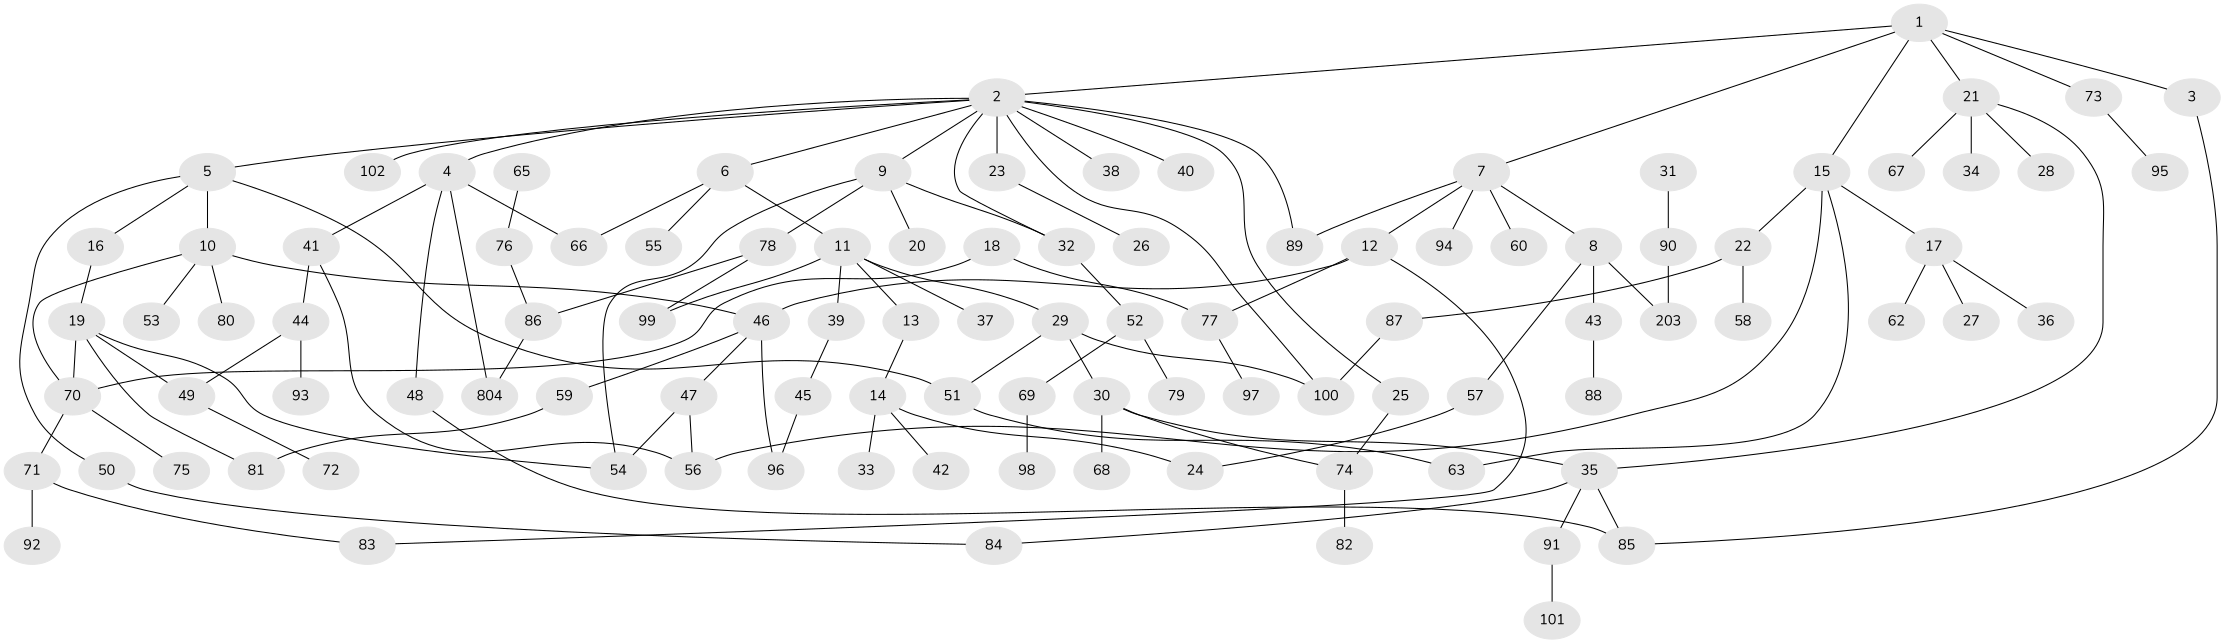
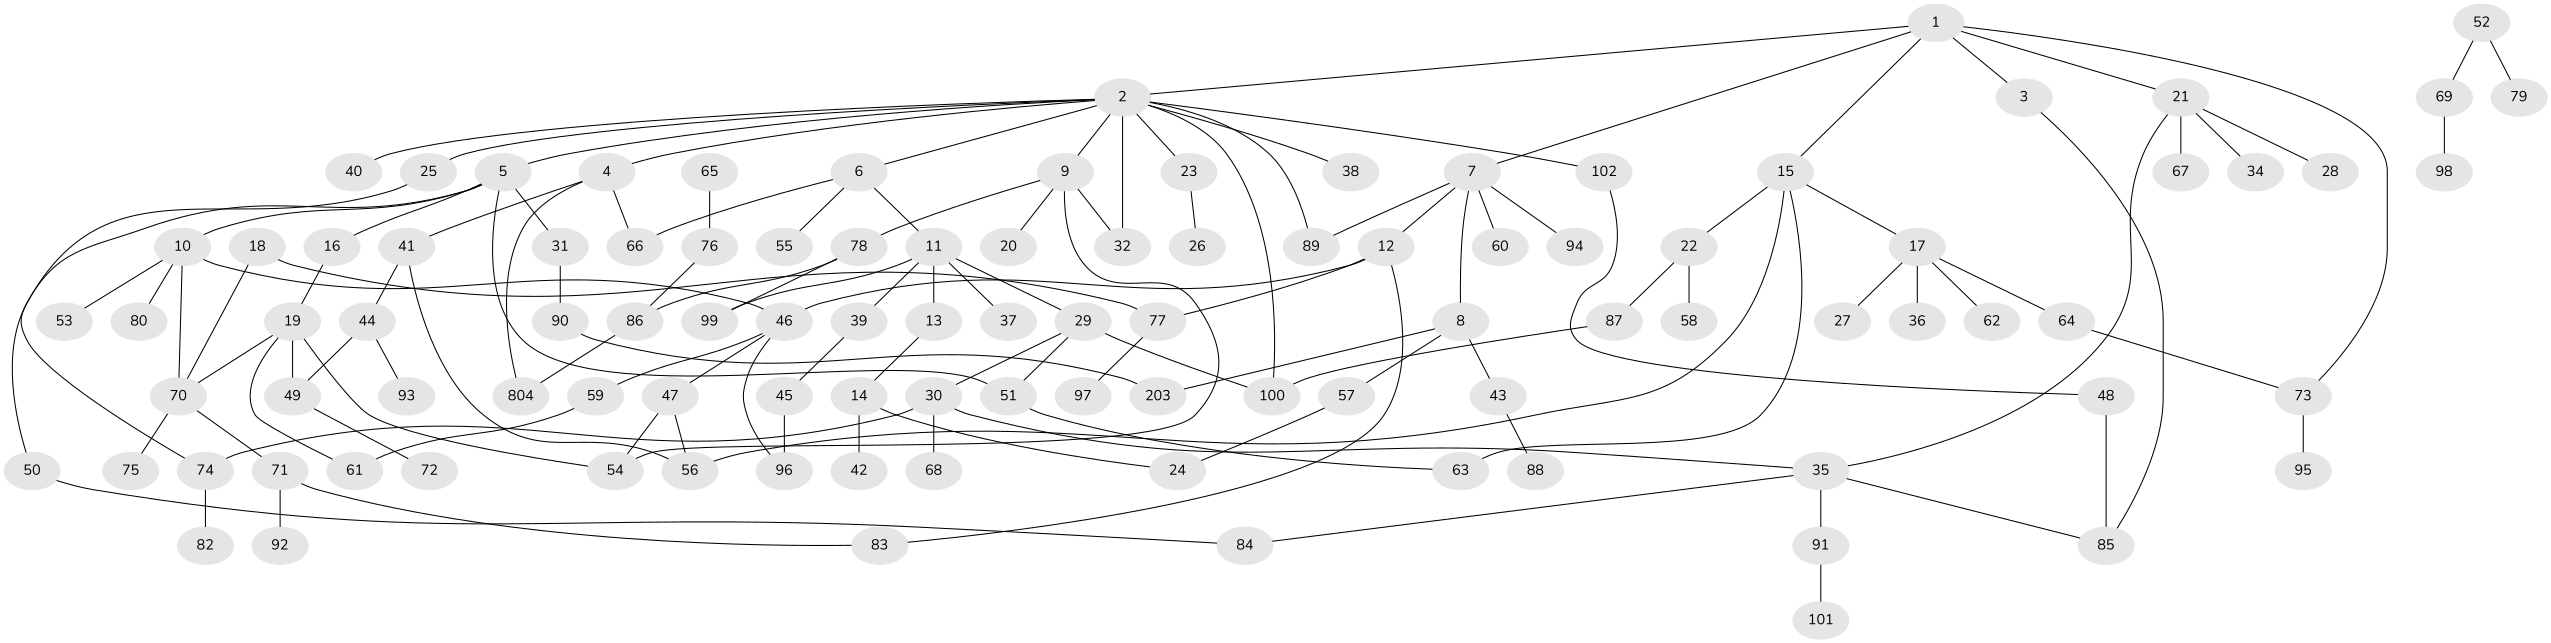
  graph {
    fontname=Nunito
    node [color=gray90 fontname=Nunito style=filled]
    edge [fontname=Nunito]
    1
    2
    3
    7
    15
    21
    73
    4
    5
    6
    9
    23
    25
    32
    38
    40
    89
    100
    102
    85
    8
    12
    60
    94
    17
    22
    56
    63
    34
    28
    35
    67
    95
    41
    48
    66
    n37 [label=804]
    10
    16
    31
    50
    51
    11
    55
    20
    54
    78
    26
    74
    52
    44
    53
    70
    80
    46
    19
    90
    84
    13
    29
    37
    39
    99
    43
    57
    n66 [label=203]
    77
    83
    88
    24
    86
    18
    75
    71
    14
    30
    45
    96
    47
    59
    97
-   33
    42
    27
    36
    62
+   64
    58
    87
    49
-   61 [label=81]
+   61
    72
    91
    82
    68
    69
    79
    65
    76
    101
    93
    98
    92
    1 -- 2
    1 -- 3
    1 -- 7
    1 -- 15
    1 -- 21
    1 -- 73
    2 -- 4
    2 -- 5
    2 -- 6
    2 -- 9
    2 -- 23
    2 -- 25
    2 -- 32
    2 -- 38
    2 -- 40
    2 -- 89
    2 -- 100
    2 -- 102
    3 -- 85
    7 -- 89
    7 -- 8
    7 -- 12
    7 -- 60
    7 -- 94
    15 -- 17
    15 -- 22
    15 -- 56
    15 -- 63
    21 -- 34
    21 -- 28
    21 -- 35
    21 -- 67
    73 -- 95
    4 -- 41
-   4 -- 48
+   102 -- 48
    4 -- 66
    4 -- n37
    5 -- 10
    5 -- 16
+   5 -- 31
    5 -- 50
    5 -- 51
    6 -- 66
    6 -- 11
    6 -- 55
    9 -- 32
    9 -- 20
    9 -- 54
    9 -- 78
    23 -- 26
    25 -- 74
-   32 -- 52
    8 -- 43
    8 -- 57
    8 -- n66
    12 -- 46
    12 -- 77
    12 -- 83
    17 -- 27
    17 -- 36
    17 -- 62
+   17 -- 64
    22 -- 58
    22 -- 87
    35 -- 85
    35 -- 84
    35 -- 91
    41 -- 56
    41 -- 44
    48 -- 85
    10 -- 53
    10 -- 70
    10 -- 80
    10 -- 46
    16 -- 19
    31 -- 90
    50 -- 84
    51 -- 63
    11 -- 13
    11 -- 29
    11 -- 37
    11 -- 39
    11 -- 99
    78 -- 99
    78 -- 86
    74 -- 82
    52 -- 69
    52 -- 79
    44 -- 49
    44 -- 93
    70 -- 75
    70 -- 71
    46 -- 96
    46 -- 47
    46 -- 59
    19 -- 54
    19 -- 70
    19 -- 49
    19 -- 61
    90 -- n66
    13 -- 14
    29 -- 100
    29 -- 51
    29 -- 30
    39 -- 45
    43 -- 88
    57 -- 24
    77 -- 97
    86 -- n37
    18 -- 70
    18 -- 77
    71 -- 83
    71 -- 92
    14 -- 24
-   14 -- 33
    14 -- 42
    30 -- 35
    30 -- 74
    30 -- 68
    45 -- 96
    47 -- 56
    47 -- 54
    59 -- 61
+   64 -- 73
    87 -- 100
    49 -- 72
    91 -- 101
    69 -- 98
    65 -- 76
    76 -- 86
  }
